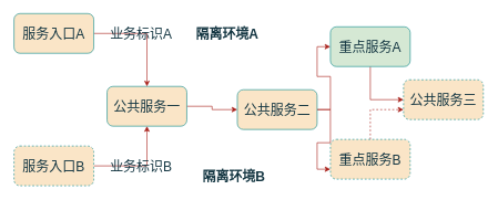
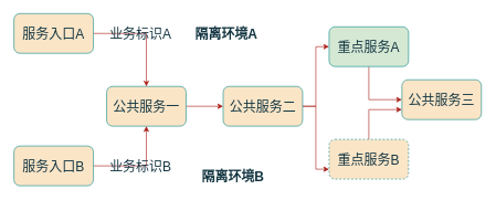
  <mxCell id="0" />
  <mxCell id="1" parent="0" />
  <mxCell id="2" value="" style="edgeStyle=orthogonalEdgeStyle;rounded=0;orthogonalLoop=1;jettySize=auto;html=1;labelBackgroundColor=none;strokeColor=#A8201A;fontColor=default;" edge="1" parent="1" source="3" target="6"><mxGeometry relative="1" as="geometry" /></mxCell>
  <mxCell id="3" value="公共服务一" style="rounded=1;whiteSpace=wrap;html=1;labelBackgroundColor=none;fillColor=#FAE5C7;strokeColor=#0F8B8D;fontColor=#143642;fontSize=20;" vertex="1" parent="1"><mxGeometry x="160" y="130" width="120" height="60" as="geometry" /></mxCell>
  <mxCell id="4" style="edgeStyle=orthogonalEdgeStyle;rounded=0;orthogonalLoop=1;jettySize=auto;html=1;entryX=0;entryY=0.5;entryDx=0;entryDy=0;labelBackgroundColor=none;strokeColor=#A8201A;fontColor=default;" edge="1" parent="1" source="6" target="11"><mxGeometry relative="1" as="geometry" /></mxCell>
  <mxCell id="5" style="edgeStyle=orthogonalEdgeStyle;rounded=0;orthogonalLoop=1;jettySize=auto;html=1;entryX=0;entryY=0.75;entryDx=0;entryDy=0;labelBackgroundColor=none;strokeColor=#A8201A;fontColor=default;" edge="1" parent="1" source="6" target="13"><mxGeometry relative="1" as="geometry" /></mxCell>
- <mxCell id="6" value="公共服务二" style="rounded=1;whiteSpace=wrap;html=1;labelBackgroundColor=none;fillColor=#FAE5C7;strokeColor=#0F8B8D;fontColor=#143642;fontSize=20;" vertex="1" parent="1"><mxGeometry x="356" y="135" width="120" height="60" as="geometry" /></mxCell>
+ <mxCell id="6" value="公共服务二" style="rounded=1;whiteSpace=wrap;html=1;labelBackgroundColor=none;fillColor=#FAE5C7;strokeColor=#0F8B8D;fontColor=#143642;fontSize=20;" vertex="1" parent="1"><mxGeometry x="336" y="130" width="120" height="60" as="geometry" /></mxCell>
  <mxCell id="7" value="" style="edgeStyle=orthogonalEdgeStyle;rounded=0;orthogonalLoop=1;jettySize=auto;html=1;labelBackgroundColor=none;strokeColor=#A8201A;fontColor=default;" edge="1" parent="1" source="9" target="3"><mxGeometry relative="1" as="geometry" /></mxCell>
  <mxCell id="8" value="业务标识A" style="edgeLabel;html=1;align=center;verticalAlign=middle;resizable=0;points=[];labelBackgroundColor=none;fontColor=#143642;fontSize=20;" vertex="1" connectable="0" parent="7"><mxGeometry x="-0.342" relative="1" as="geometry"><mxPoint x="17" as="offset" /></mxGeometry></mxCell>
  <mxCell id="9" value="&lt;font style=&quot;font-size: 20px;&quot;&gt;服务入口A&lt;/font&gt;" style="rounded=1;whiteSpace=wrap;html=1;labelBackgroundColor=none;fillColor=#FAE5C7;strokeColor=#0F8B8D;fontColor=#143642;fontSize=20;" vertex="1" parent="1"><mxGeometry x="20" y="20" width="120" height="60" as="geometry" /></mxCell>
  <mxCell id="10" style="edgeStyle=orthogonalEdgeStyle;rounded=0;orthogonalLoop=1;jettySize=auto;html=1;entryX=0;entryY=0.5;entryDx=0;entryDy=0;labelBackgroundColor=none;strokeColor=#A8201A;fontColor=default;" edge="1" parent="1" source="11" target="14"><mxGeometry relative="1" as="geometry" /></mxCell>
  <mxCell id="11" value="重点服务A" style="rounded=1;whiteSpace=wrap;html=1;labelBackgroundColor=none;fillColor=#d5e8d4;strokeColor=#0F8B8D;fontColor=#143642;fontSize=20;" vertex="1" parent="1"><mxGeometry x="496" y="40" width="120" height="60" as="geometry" /></mxCell>
- <mxCell id="12" style="edgeStyle=orthogonalEdgeStyle;rounded=0;orthogonalLoop=1;jettySize=auto;html=1;entryX=0;entryY=0.75;entryDx=0;entryDy=0;labelBackgroundColor=none;strokeColor=#A8201A;fontColor=default;dashed=1;" edge="1" parent="1" source="13" target="14"><mxGeometry relative="1" as="geometry" /></mxCell>
+ <mxCell id="12" style="edgeStyle=orthogonalEdgeStyle;rounded=0;orthogonalLoop=1;jettySize=auto;html=1;entryX=0;entryY=0.75;entryDx=0;entryDy=0;labelBackgroundColor=none;strokeColor=#A8201A;fontColor=default;" edge="1" parent="1" source="13" target="14"><mxGeometry relative="1" as="geometry" /></mxCell>
  <mxCell id="13" value="重点服务B" style="rounded=1;whiteSpace=wrap;html=1;labelBackgroundColor=none;fillColor=#FAE5C7;strokeColor=#0F8B8D;fontColor=#143642;fontSize=20;dashed=1;" vertex="1" parent="1"><mxGeometry x="496" y="210" width="120" height="60" as="geometry" /></mxCell>
- <mxCell id="14" value="公共服务三" style="rounded=1;whiteSpace=wrap;html=1;labelBackgroundColor=none;fillColor=#FAE5C7;strokeColor=#0F8B8D;fontColor=#143642;fontSize=20;dashed=1;" vertex="1" parent="1"><mxGeometry x="606" y="120" width="120" height="60" as="geometry" /></mxCell>
+ <mxCell id="14" value="公共服务三" style="rounded=1;whiteSpace=wrap;html=1;labelBackgroundColor=none;fillColor=#FAE5C7;strokeColor=#0F8B8D;fontColor=#143642;fontSize=20;" vertex="1" parent="1"><mxGeometry x="606" y="120" width="120" height="60" as="geometry" /></mxCell>
  <mxCell id="15" style="edgeStyle=orthogonalEdgeStyle;rounded=0;orthogonalLoop=1;jettySize=auto;html=1;entryX=0.5;entryY=1;entryDx=0;entryDy=0;labelBackgroundColor=none;strokeColor=#A8201A;fontColor=default;" edge="1" parent="1" source="17" target="3"><mxGeometry relative="1" as="geometry" /></mxCell>
  <mxCell id="16" value="业务标识B" style="edgeLabel;html=1;align=center;verticalAlign=middle;resizable=0;points=[];labelBackgroundColor=none;fontColor=#143642;fontSize=20;" vertex="1" connectable="0" parent="15"><mxGeometry x="-0.333" relative="1" as="geometry"><mxPoint x="23" as="offset" /></mxGeometry></mxCell>
- <mxCell id="17" value="服务入口B" style="rounded=1;whiteSpace=wrap;html=1;labelBackgroundColor=none;fillColor=#FAE5C7;strokeColor=#0F8B8D;fontColor=#143642;fontSize=20;dashed=1;" vertex="1" parent="1"><mxGeometry x="20" y="220" width="120" height="60" as="geometry" /></mxCell>
+ <mxCell id="17" value="服务入口B" style="rounded=1;whiteSpace=wrap;html=1;labelBackgroundColor=none;fillColor=#FAE5C7;strokeColor=#0F8B8D;fontColor=#143642;fontSize=20;" vertex="1" parent="1"><mxGeometry x="20" y="220" width="120" height="60" as="geometry" /></mxCell>
  <mxCell id="18" value="&lt;font style=&quot;font-size: 20px;&quot;&gt;&lt;b&gt;隔离环境A&lt;/b&gt;&lt;/font&gt;" style="text;html=1;align=center;verticalAlign=middle;whiteSpace=wrap;rounded=0;fontColor=#143642;" vertex="1" parent="1"><mxGeometry x="286" y="35" width="110" height="30" as="geometry" /></mxCell>
  <mxCell id="19" value="&lt;font style=&quot;font-size: 20px;&quot;&gt;&lt;b&gt;隔离环境B&lt;/b&gt;&lt;/font&gt;" style="text;html=1;align=center;verticalAlign=middle;whiteSpace=wrap;rounded=0;fontColor=#143642;" vertex="1" parent="1"><mxGeometry x="296" y="250" width="110" height="30" as="geometry" /></mxCell>
